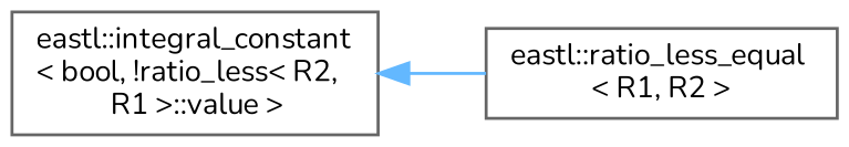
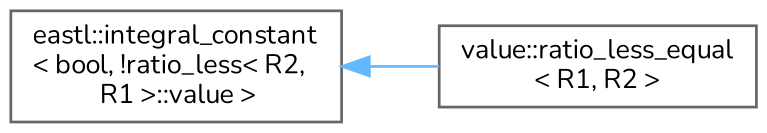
  digraph {
    rankdir=LR
    fontname=Nunito
    node [color=grey40 fillcolor=white fontname=Nunito fontsize=10 shape=box style=filled]
    n1 [height=0.2 label="eastl::integral_constant\l\< bool, !ratio_less\< R2,\l R1 \>::value \>" width=0.4]
-   n2 [height=0.2 label="eastl::ratio_less_equal\l\< R1, R2 \>" width=0.4]
+   n2 [height=0.2 label="value::ratio_less_equal\l\< R1, R2 \>" width=0.4]
    n1 -> n2 [color=steelblue1 dir=back fontname=Nunito fontsize=10 labelfontname=Helvetica labelfontsize=10 style=solid]
  }
